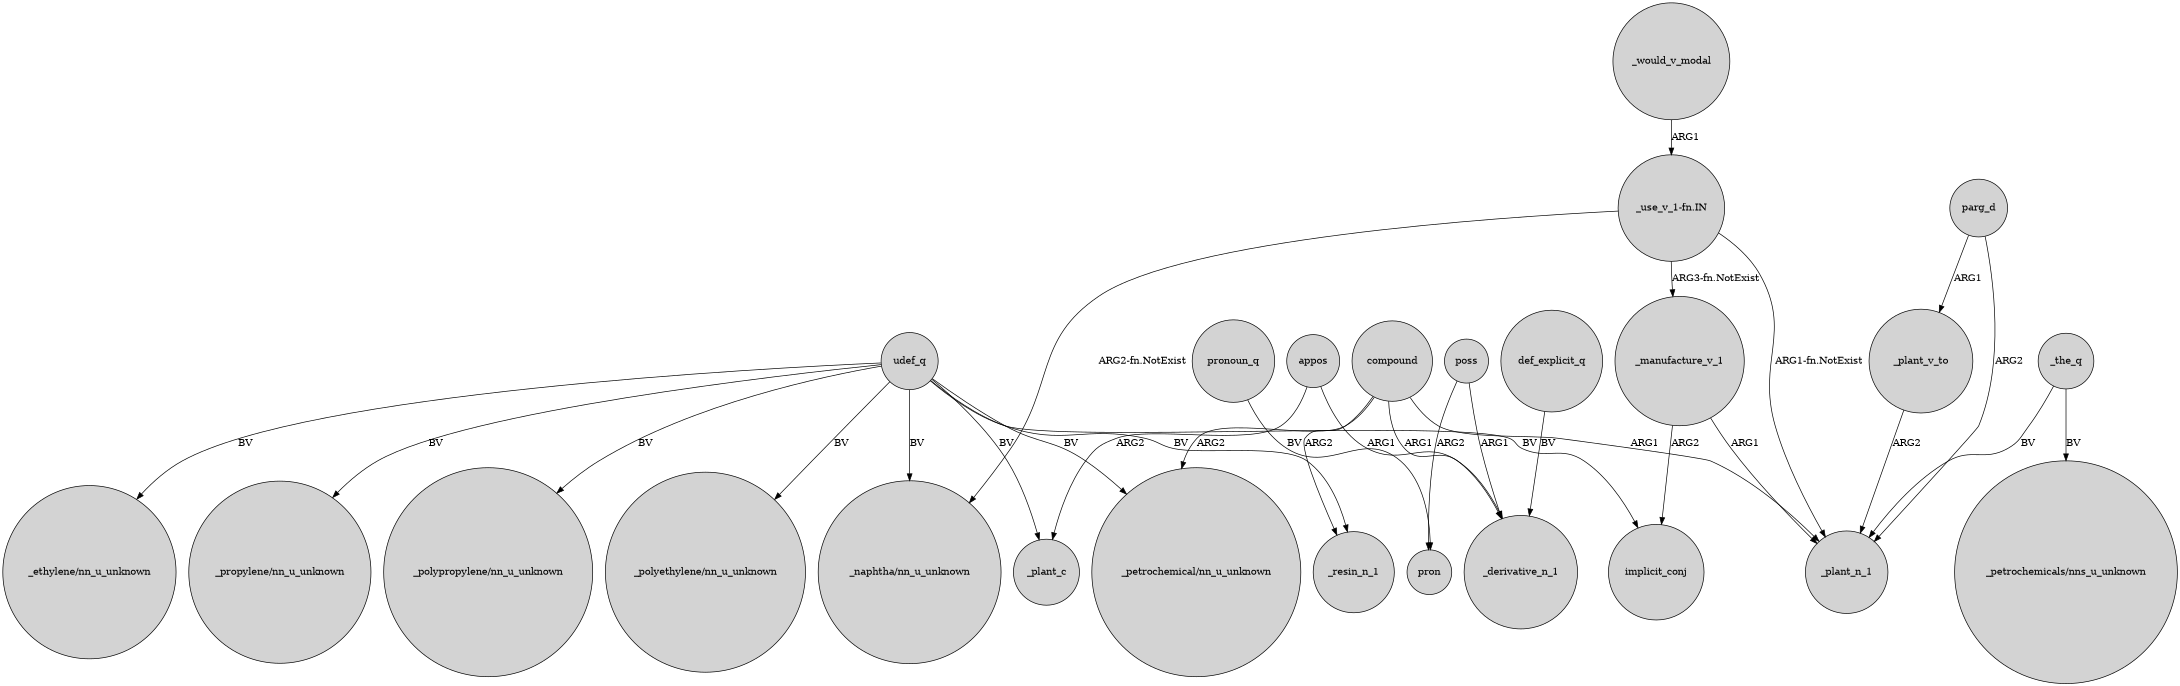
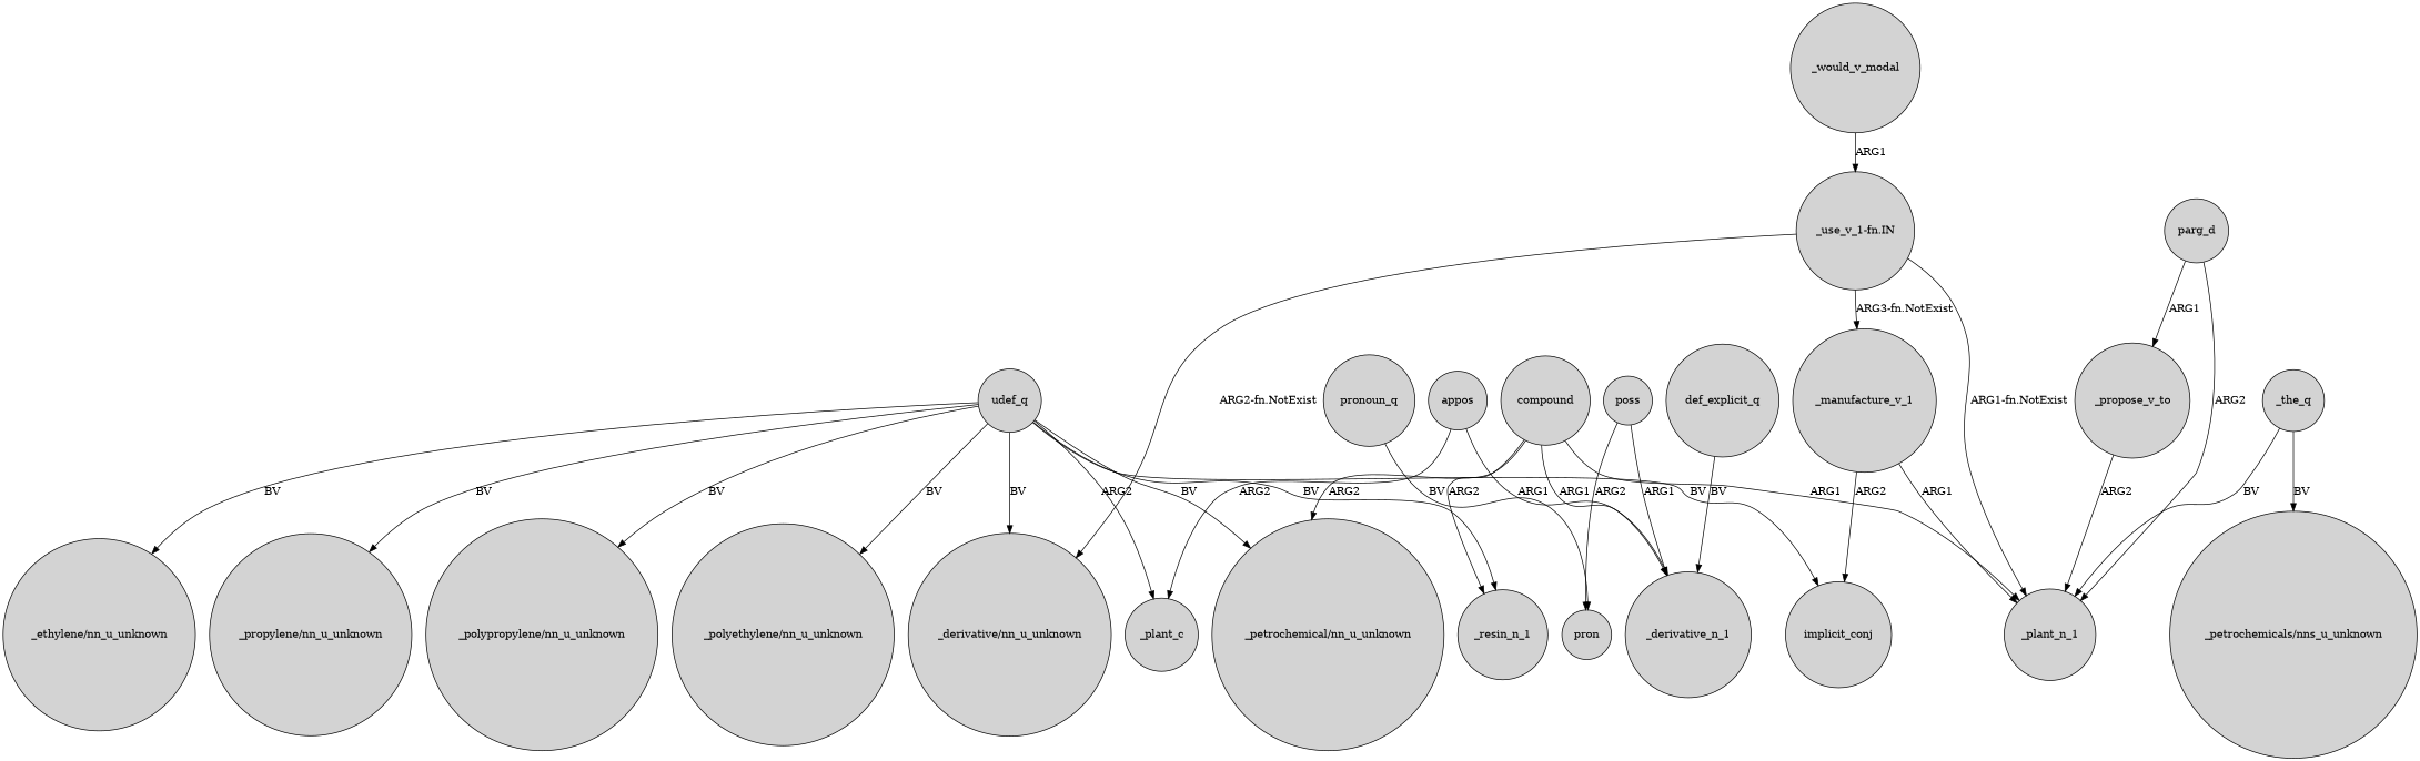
  digraph {
    node [shape=circle style=filled]
    parg_d
-   _propose_v_to [label=_plant_v_to]
+   _propose_v_to
    _plant_n_1
    _would_v_modal
    "_use_v_1-fn.IN"
    _manufacture_v_1
-   "_naphtha/nn_u_unknown"
+   "_naphtha/nn_u_unknown" [label="_derivative/nn_u_unknown"]
    implicit_conj
    poss
    pron
    _derivative_n_1
    _the_q
    "_petrochemicals/nns_u_unknown"
    def_explicit_q
    udef_q
    "_polypropylene/nn_u_unknown"
    "_petrochemical/nn_u_unknown"
    _resin_n_1
    n19 [label=_plant_c]
    "_polyethylene/nn_u_unknown"
    "_ethylene/nn_u_unknown"
    "_propylene/nn_u_unknown"
    compound
    pronoun_q
    appos
    parg_d -> _propose_v_to [label=ARG1]
    parg_d -> _plant_n_1 [label=ARG2]
    _propose_v_to -> _plant_n_1 [label=ARG2]
    _would_v_modal -> "_use_v_1-fn.IN" [label=ARG1]
    "_use_v_1-fn.IN" -> _plant_n_1 [label="ARG1-fn.NotExist"]
    "_use_v_1-fn.IN" -> _manufacture_v_1 [label="ARG3-fn.NotExist"]
    "_use_v_1-fn.IN" -> "_naphtha/nn_u_unknown" [label="ARG2-fn.NotExist"]
    _manufacture_v_1 -> _plant_n_1 [label=ARG1]
    _manufacture_v_1 -> implicit_conj [label=ARG2]
    poss -> pron [label=ARG2]
    poss -> _derivative_n_1 [label=ARG1]
    _the_q -> _plant_n_1 [label=BV]
    _the_q -> "_petrochemicals/nns_u_unknown" [label=BV]
    def_explicit_q -> _derivative_n_1 [label=BV]
    udef_q -> "_naphtha/nn_u_unknown" [label=BV]
    udef_q -> implicit_conj [label=BV]
    udef_q -> "_polypropylene/nn_u_unknown" [label=BV]
    udef_q -> "_petrochemical/nn_u_unknown" [label=BV]
    udef_q -> _resin_n_1 [label=BV]
-   udef_q -> n19 [label=BV]
+   udef_q -> n19 [label=ARG2]
    udef_q -> "_polyethylene/nn_u_unknown" [label=BV]
    udef_q -> "_ethylene/nn_u_unknown" [label=BV]
    udef_q -> "_propylene/nn_u_unknown" [label=BV]
    compound -> _plant_n_1 [label=ARG1]
    compound -> _derivative_n_1 [label=ARG1]
    compound -> "_petrochemical/nn_u_unknown" [label=ARG2]
    compound -> _resin_n_1 [label=ARG2]
    pronoun_q -> pron [label=BV]
    appos -> _derivative_n_1 [label=ARG1]
    appos -> n19 [label=ARG2]
  }
